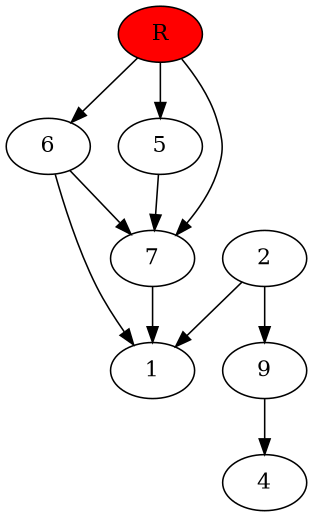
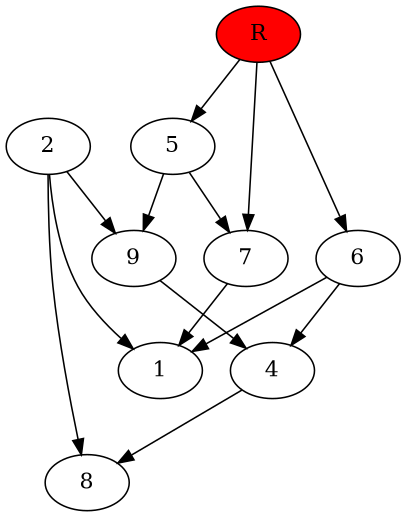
  digraph {
    2
    1
+   8
    9
    4
    6
    5
    7
    R [fillcolor="#ff0000" style=filled]
    2 -> 1
+   2 -> 8
    2 -> 9
    9 -> 4
+   4 -> 8
    6 -> 1
-   6 -> 7
+   6 -> 4
+   5 -> 9
    5 -> 7
    7 -> 1
    R -> 6
    R -> 5
    R -> 7
  }
